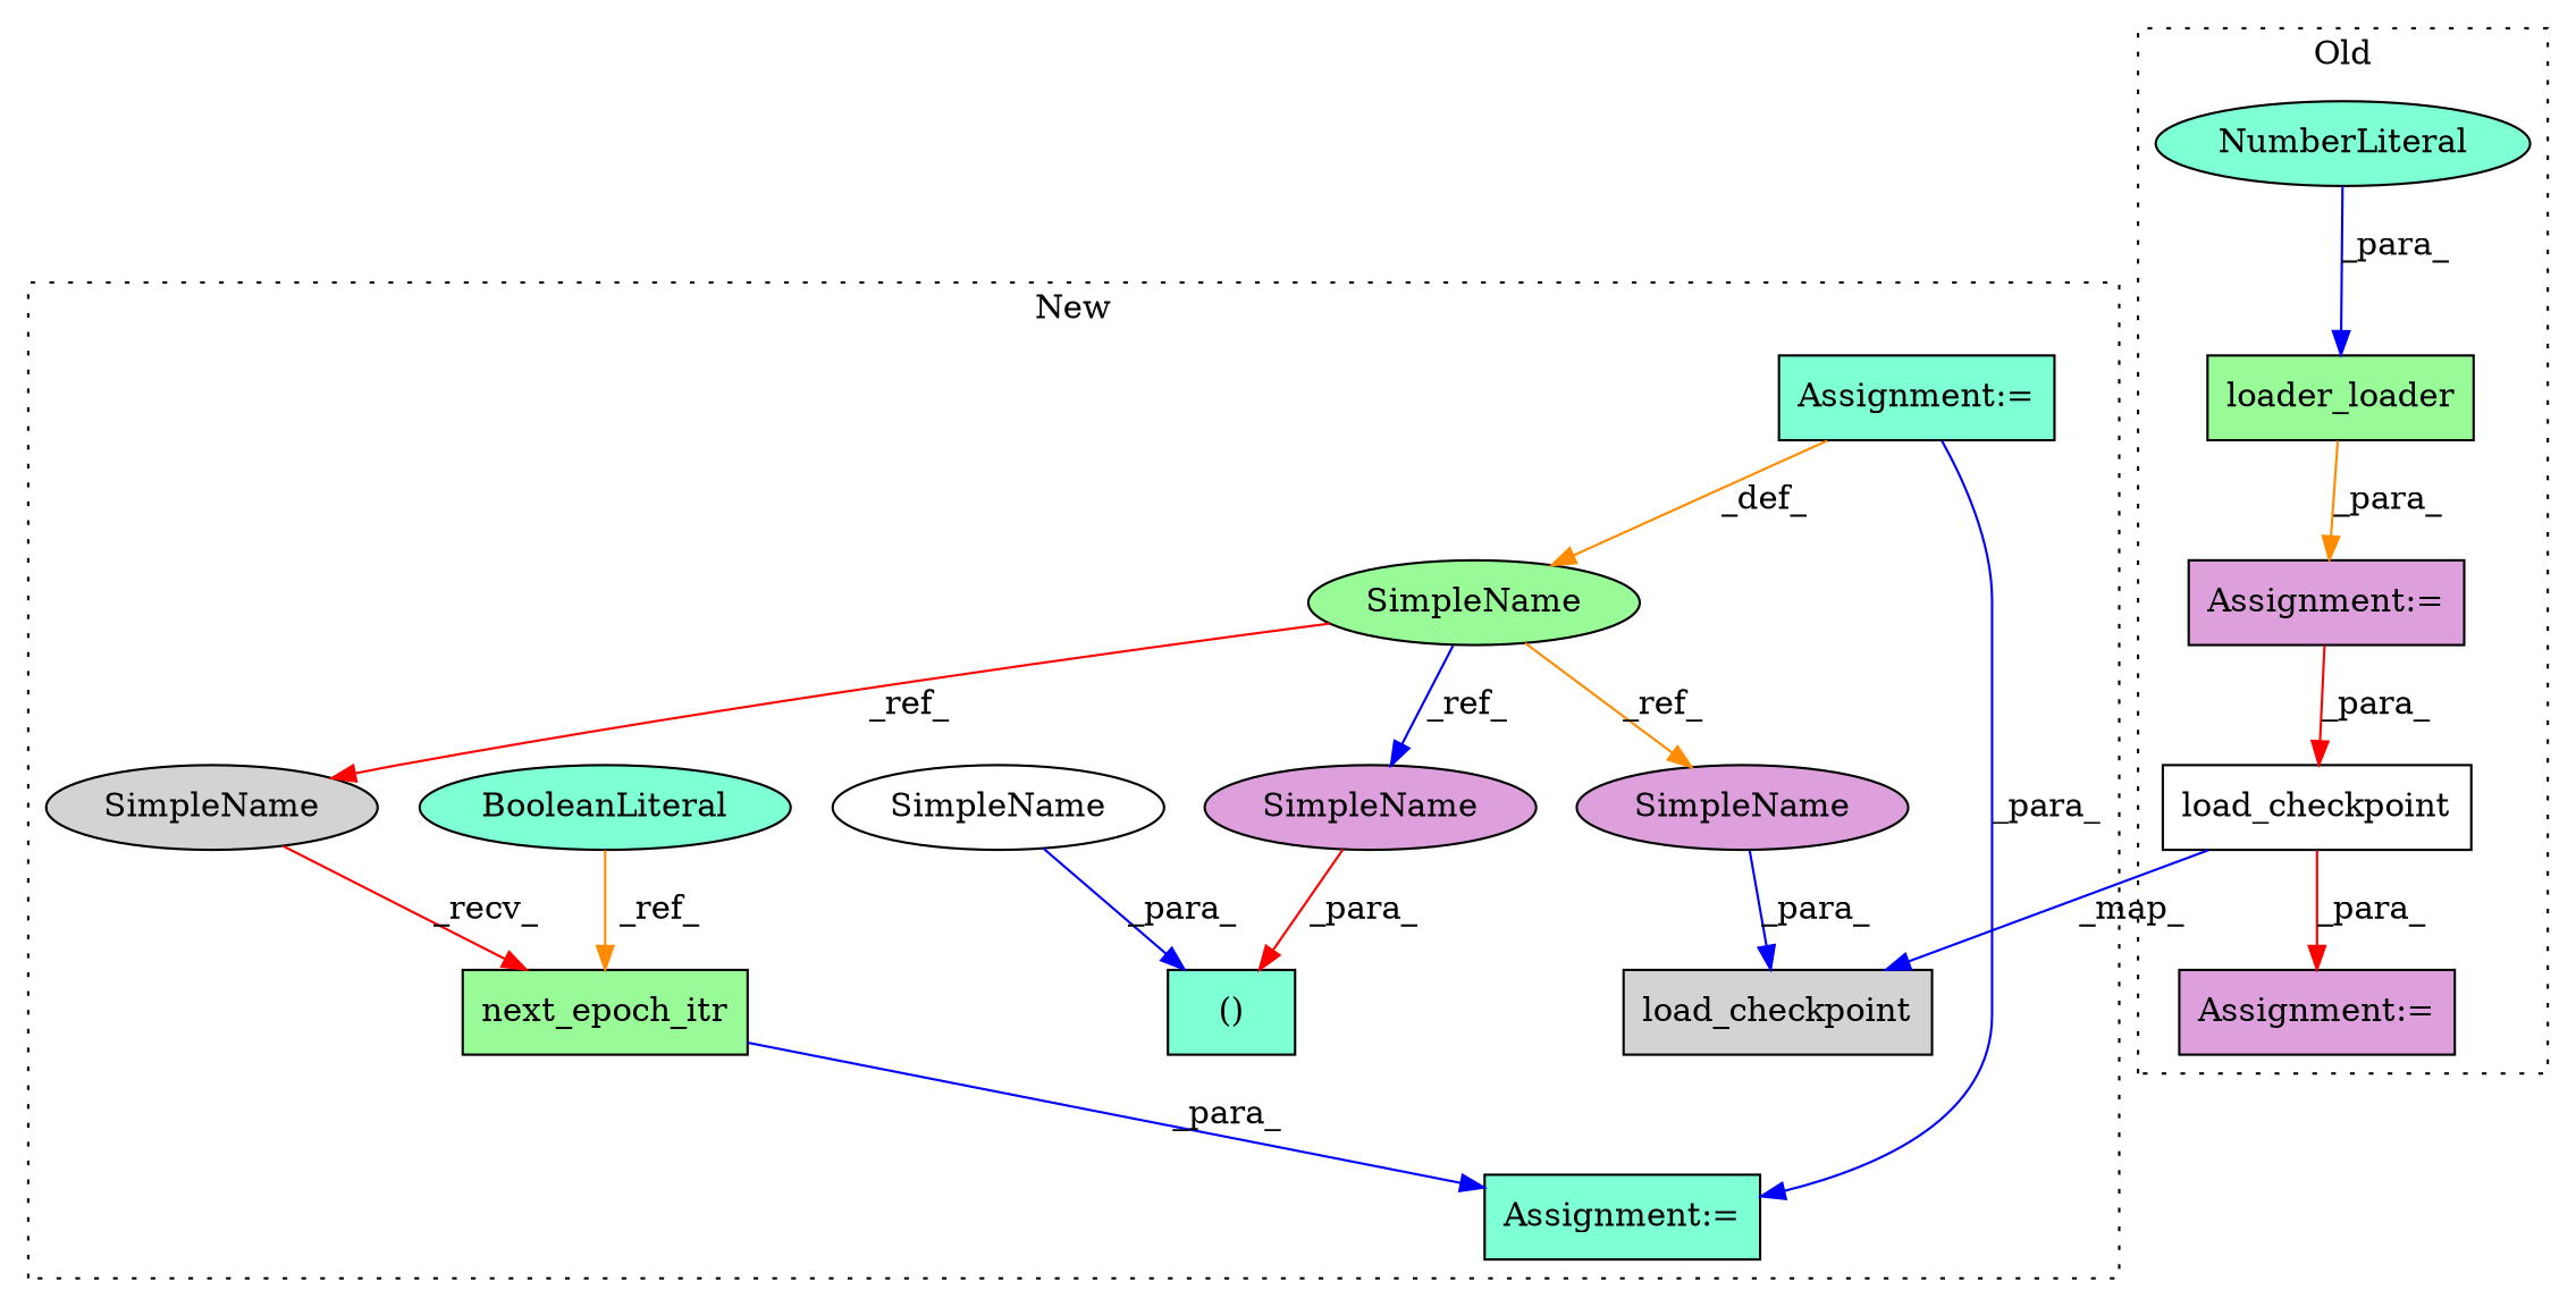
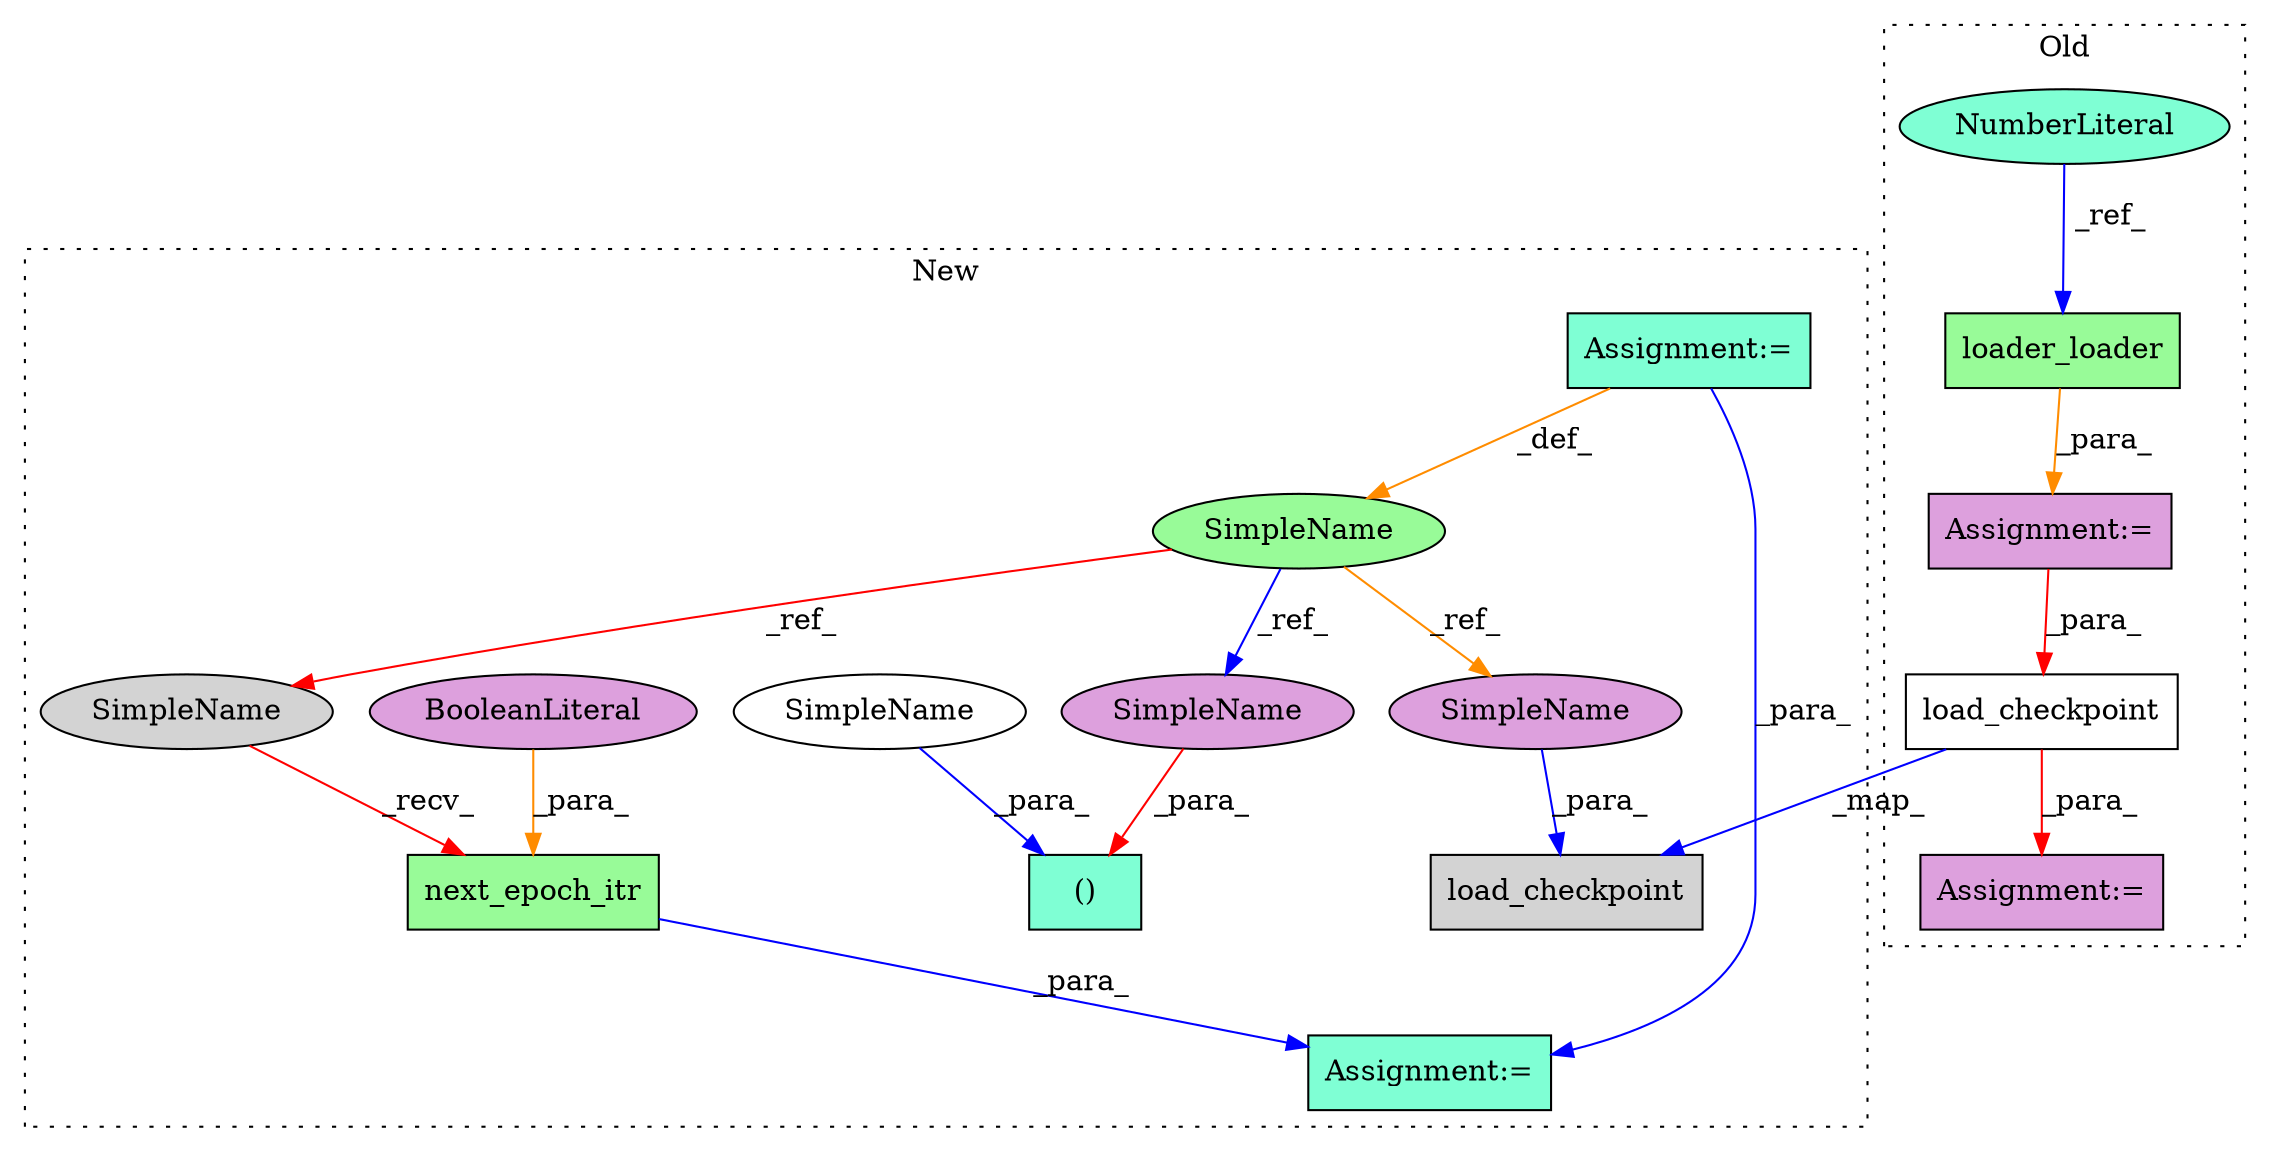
  digraph {
    node [a=42 fillcolor=plum l=9 s=2216 shape=box style=filled]
    edge [color=blue]
    n1 [a=32 fillcolor=palegreen l="12,1" label=loader_loader s="1511,1526"]
    n2 [a=32 fillcolor=white l="16,1" label=load_checkpoint s="1570,1612"]
    n3 [a=34 fillcolor=aquamarine l=3 label=NumberLiteral s=1523 shape=ellipse]
    n4 [a=7 l=1 label="Assignment:=" s=1510]
    n5 [a=7 l=2 label="Assignment:=" s=1562]
    n6 [a=106 fillcolor=aquamarine l=29 label="()"]
    n7 [fillcolor=palegreen label=SimpleName s=2118 shape=ellipse]
    n8 [a=32 fillcolor=lightgrey l="16,1" label=load_checkpoint s="2300,2345"]
    n9 [a=32 fillcolor=palegreen l="15,1" label=next_epoch_itr s="2469,2489"]
-   n10 [a=9 fillcolor=aquamarine l=5 label=BooleanLiteral s=2484 shape=ellipse]
+   n10 [a=9 l=5 label=BooleanLiteral s=2484 shape=ellipse]
    n11 [a=7 fillcolor=aquamarine l=1 label="Assignment:=" s=2458]
    n12 [a=7 fillcolor=aquamarine label="Assignment:=" s=2118]
    n13 [label=SimpleName s=2236 shape=ellipse]
    n14 [label=SimpleName s=2336 shape=ellipse]
    n15 [fillcolor=lightgrey label=SimpleName s=2459 shape=ellipse]
    n16 [fillcolor=white l=7 label=SimpleName shape=ellipse]
    subgraph cluster_1 {
      label=Old
      style=dotted
      n1
      n2
      n3
      n4
      n5
    }
    subgraph cluster_2 {
      label=New
      style=dotted
      n6
      n7
      n8
      n9
      n10
      n11
      n12
      n13
      n14
      n15
      n16
    }
    n1 -> n4 [color=darkorange label=_para_]
    n2 -> n5 [color=red label=_para_]
    n2 -> n8 [label=_map_]
-   n3 -> n1 [label=_para_]
+   n3 -> n1 [label=_ref_]
    n4 -> n2 [color=red label=_para_]
    n7 -> n13 [label=_ref_]
    n7 -> n14 [color=darkorange label=_ref_]
    n7 -> n15 [color=red label=_ref_]
    n9 -> n11 [label=_para_]
-   n10 -> n9 [color=darkorange label=_ref_]
+   n10 -> n9 [color=darkorange label=_para_]
    n12 -> n7 [color=darkorange label=_def_]
    n12 -> n11 [label=_para_]
    n13 -> n6 [color=red label=_para_]
    n14 -> n8 [label=_para_]
    n15 -> n9 [color=red label=_recv_]
    n16 -> n6 [label=_para_]
  }
